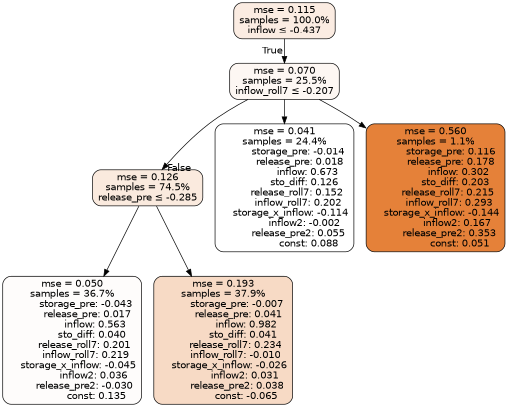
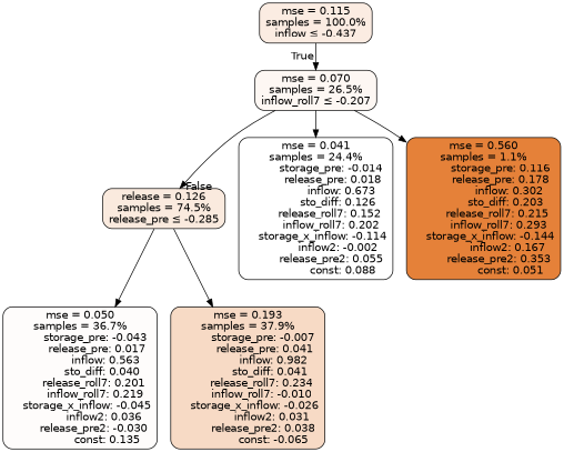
  digraph {
    node [color=black fontname=helvetica shape=rectangle style="filled, rounded"]
    edge [fontname=helvetica]
    n1 [fillcolor="#fbece2" label="mse = 0.115\nsamples = 100.0%\ninflow &le; -0.437"]
-   n2 [fillcolor="#fdf7f3" label="mse = 0.070\nsamples = 25.5%\ninflow_roll7 &le; -0.207"]
-   n3 [fillcolor="#faeade" label="mse = 0.126\nsamples = 74.5%\nrelease_pre &le; -0.285"]
+   n2 [fillcolor="#fdf7f3" label="mse = 0.070\nsamples = 26.5%\ninflow_roll7 &le; -0.207"]
+   n3 [fillcolor="#faeade" label="release = 0.126\nsamples = 74.5%\nrelease_pre &le; -0.285"]
    n4 [fillcolor="#ffffff" label="mse = 0.041\nsamples = 24.4%\n         storage_pre: -0.014\n          release_pre: 0.018\n               inflow: 0.673\n             sto_diff: 0.126\n        release_roll7: 0.152\n         inflow_roll7: 0.202\n    storage_x_inflow: -0.114\n             inflow2: -0.002\n         release_pre2: 0.055\n                const: 0.088"]
    n5 [fillcolor="#e58139" label="mse = 0.560\nsamples = 1.1%\n          storage_pre: 0.116\n          release_pre: 0.178\n               inflow: 0.302\n             sto_diff: 0.203\n        release_roll7: 0.215\n         inflow_roll7: 0.293\n    storage_x_inflow: -0.144\n              inflow2: 0.167\n         release_pre2: 0.353\n                const: 0.051"]
    n6 [fillcolor="#fefcfb" label="mse = 0.050\nsamples = 36.7%\n         storage_pre: -0.043\n          release_pre: 0.017\n               inflow: 0.563\n             sto_diff: 0.040\n        release_roll7: 0.201\n         inflow_roll7: 0.219\n    storage_x_inflow: -0.045\n              inflow2: 0.036\n        release_pre2: -0.030\n                const: 0.135"]
    n7 [fillcolor="#f7dac5" label="mse = 0.193\nsamples = 37.9%\n         storage_pre: -0.007\n          release_pre: 0.041\n               inflow: 0.982\n             sto_diff: 0.041\n        release_roll7: 0.234\n        inflow_roll7: -0.010\n    storage_x_inflow: -0.026\n              inflow2: 0.031\n         release_pre2: 0.038\n               const: -0.065"]
    n1 -> n2 [headlabel=True labelangle=45 labeldistance=2.5]
    n2 -> n3 [headlabel=False labelangle=-45 labeldistance=2.5]
    n2 -> n4
    n2 -> n5
    n3 -> n6
    n3 -> n7
  }
